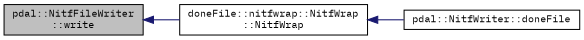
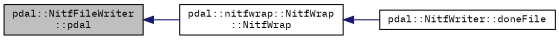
  digraph {
    fontname="IBM Plex Mono"
    rankdir=LR
    node [color=black fillcolor=white fontname="IBM Plex Mono" fontsize=10 shape=record style=filled]
    edge [color=midnightblue dir=back fontname="IBM Plex Mono" fontsize=10 labelfontname=Helvetica labelfontsize=10 style=solid]
-   n1 [fillcolor=grey75 fontcolor=black height=0.2 label="pdal::NitfFileWriter\l::write" width=0.4]
-   n2 [height=0.2 label="doneFile::nitfwrap::NitfWrap\l::NitfWrap" width=0.4]
+   n1 [fillcolor=grey75 fontcolor=black height=0.2 label="pdal::NitfFileWriter\l::pdal" width=0.4]
+   n2 [height=0.2 label="pdal::nitfwrap::NitfWrap\l::NitfWrap" width=0.4]
    n3 [height=0.2 label="pdal::NitfWriter::doneFile" width=0.4]
    n1 -> n2
    n2 -> n3
  }
